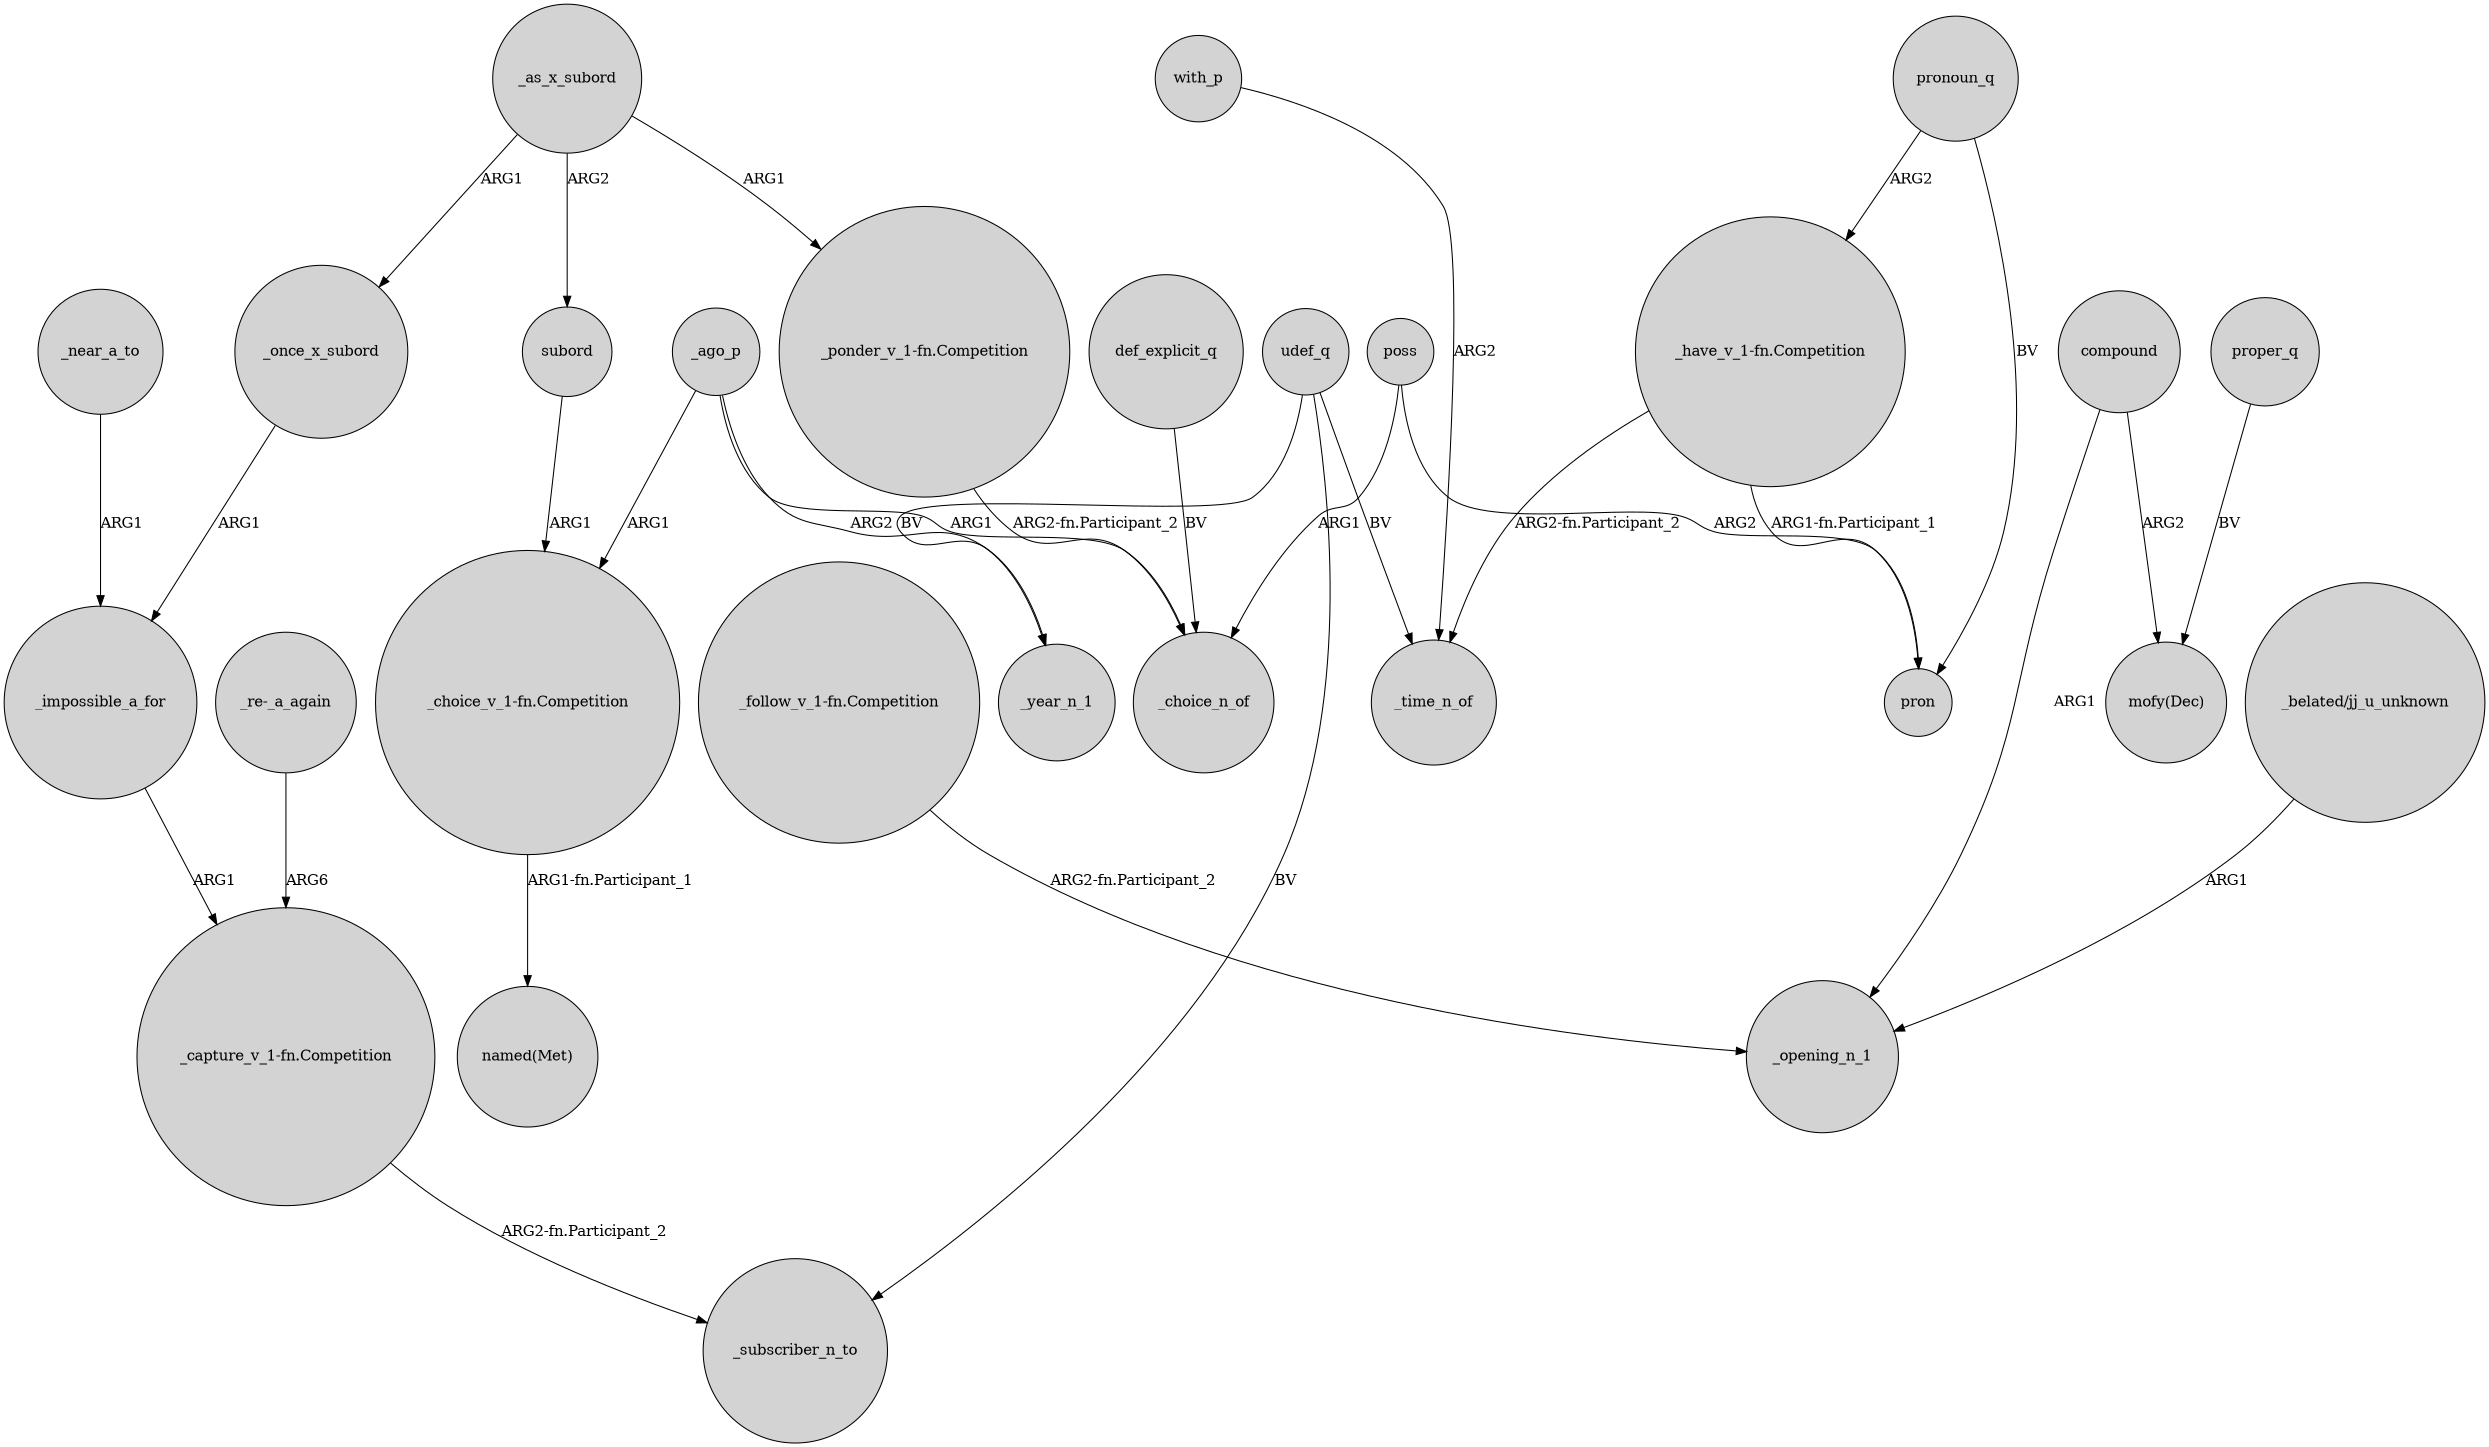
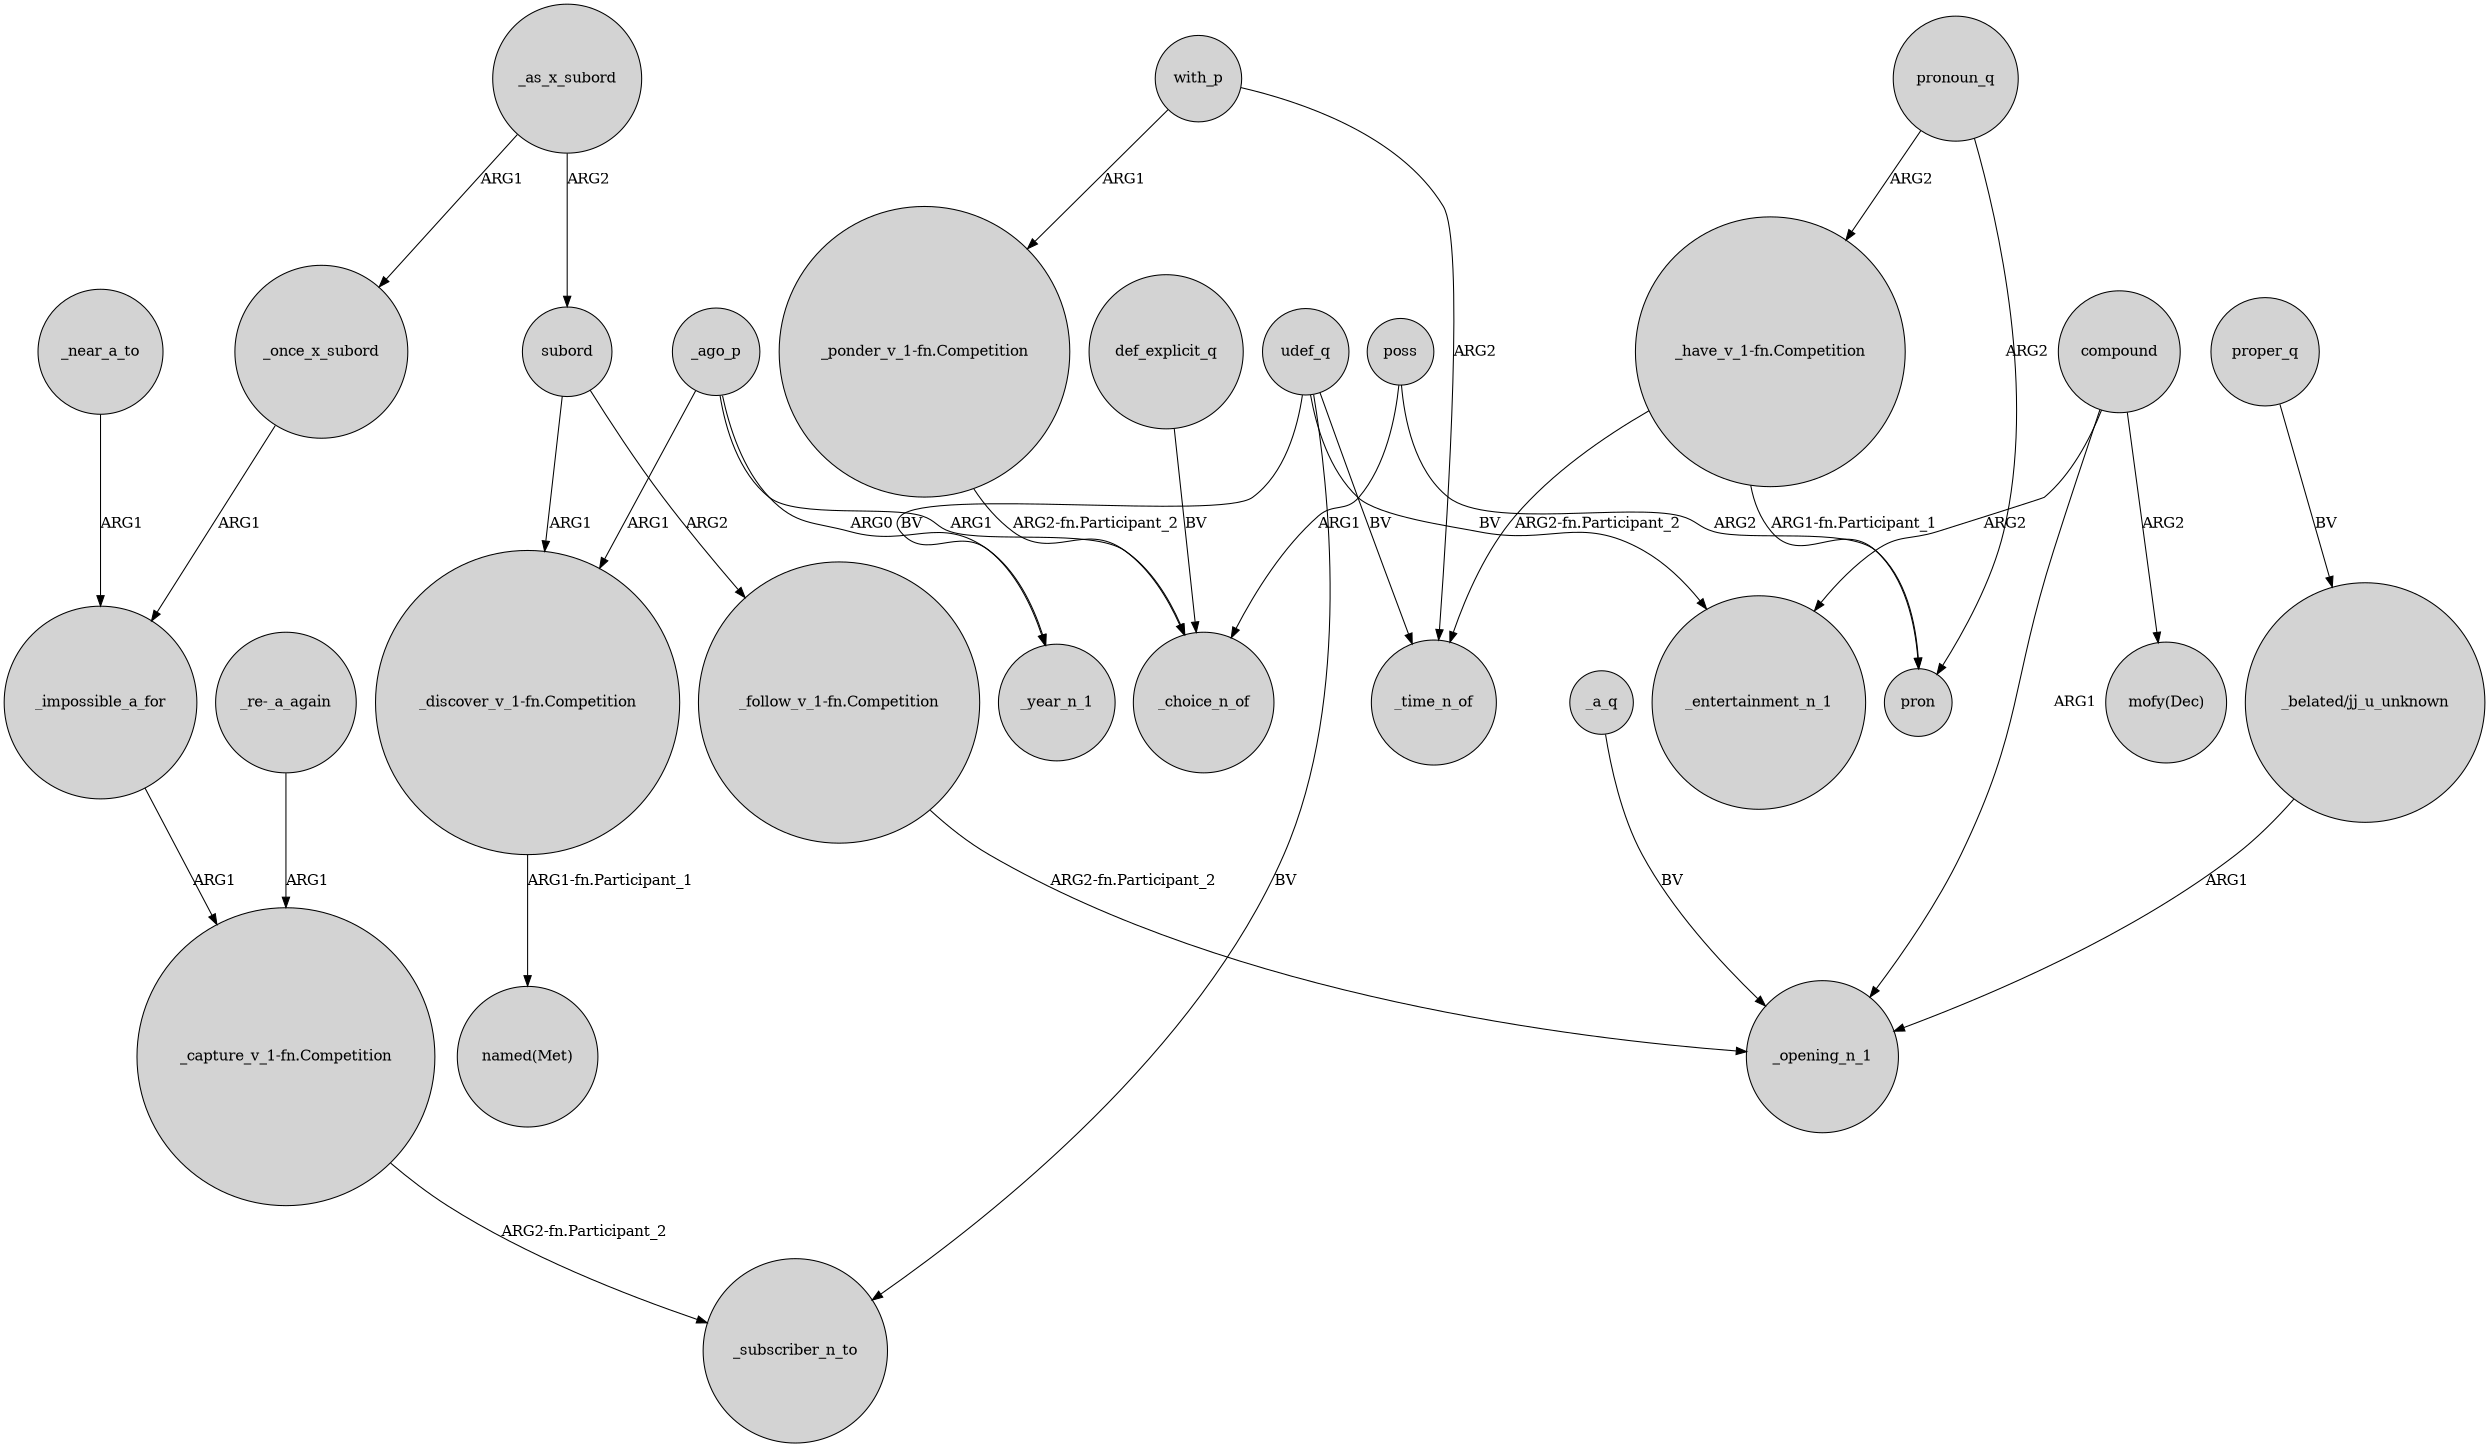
  digraph {
    node [shape=circle style=filled]
    poss
    _choice_n_of
    pron
    "_follow_v_1-fn.Competition"
    _opening_n_1
    "_re-_a_again"
    "_capture_v_1-fn.Competition"
    _subscriber_n_to
    _once_x_subord
    _impossible_a_for
    "_have_v_1-fn.Competition"
    _time_n_of
    udef_q
+   _entertainment_n_1
    _year_n_1
    _as_x_subord
    subord
-   "_discover_v_1-fn.Competition" [label="_choice_v_1-fn.Competition"]
+   "_discover_v_1-fn.Competition"
    "named(Met)"
    compound
    "mofy(Dec)"
    _ago_p
    with_p
    "_ponder_v_1-fn.Competition"
    proper_q
    pronoun_q
    "_belated/jj_u_unknown"
+   _a_q
    _near_a_to
    def_explicit_q
    poss -> _choice_n_of [label=ARG1]
    poss -> pron [label=ARG2]
    "_follow_v_1-fn.Competition" -> _opening_n_1 [label="ARG2-fn.Participant_2"]
-   "_re-_a_again" -> "_capture_v_1-fn.Competition" [label=ARG6]
+   "_re-_a_again" -> "_capture_v_1-fn.Competition" [label=ARG1]
    "_capture_v_1-fn.Competition" -> _subscriber_n_to [label="ARG2-fn.Participant_2"]
    _once_x_subord -> _impossible_a_for [label=ARG1]
    _impossible_a_for -> "_capture_v_1-fn.Competition" [label=ARG1]
    "_have_v_1-fn.Competition" -> pron [label="ARG1-fn.Participant_1"]
    "_have_v_1-fn.Competition" -> _time_n_of [label="ARG2-fn.Participant_2"]
    udef_q -> _subscriber_n_to [label=BV]
    udef_q -> _time_n_of [label=BV]
+   udef_q -> _entertainment_n_1 [label=BV]
    udef_q -> _year_n_1 [label=BV]
    _as_x_subord -> _once_x_subord [label=ARG1]
    _as_x_subord -> subord [label=ARG2]
+   subord -> "_follow_v_1-fn.Competition" [label=ARG2]
    subord -> "_discover_v_1-fn.Competition" [label=ARG1]
    "_discover_v_1-fn.Competition" -> "named(Met)" [label="ARG1-fn.Participant_1"]
    compound -> _opening_n_1 [label=ARG1]
+   compound -> _entertainment_n_1 [label=ARG2]
    compound -> "mofy(Dec)" [label=ARG2]
    _ago_p -> _choice_n_of [label=ARG1]
-   _ago_p -> _year_n_1 [label=ARG2]
+   _ago_p -> _year_n_1 [label=ARG0]
    _ago_p -> "_discover_v_1-fn.Competition" [label=ARG1]
    with_p -> _time_n_of [label=ARG2]
-   _as_x_subord -> "_ponder_v_1-fn.Competition" [label=ARG1]
+   with_p -> "_ponder_v_1-fn.Competition" [label=ARG1]
    "_ponder_v_1-fn.Competition" -> _choice_n_of [label="ARG2-fn.Participant_2"]
-   proper_q -> "mofy(Dec)" [label=BV]
-   pronoun_q -> pron [label=BV]
+   proper_q -> "_belated/jj_u_unknown" [label=BV]
+   pronoun_q -> pron [label=ARG2]
    pronoun_q -> "_have_v_1-fn.Competition" [label=ARG2]
    "_belated/jj_u_unknown" -> _opening_n_1 [label=ARG1]
+   _a_q -> _opening_n_1 [label=BV]
    _near_a_to -> _impossible_a_for [label=ARG1]
    def_explicit_q -> _choice_n_of [label=BV]
  }
